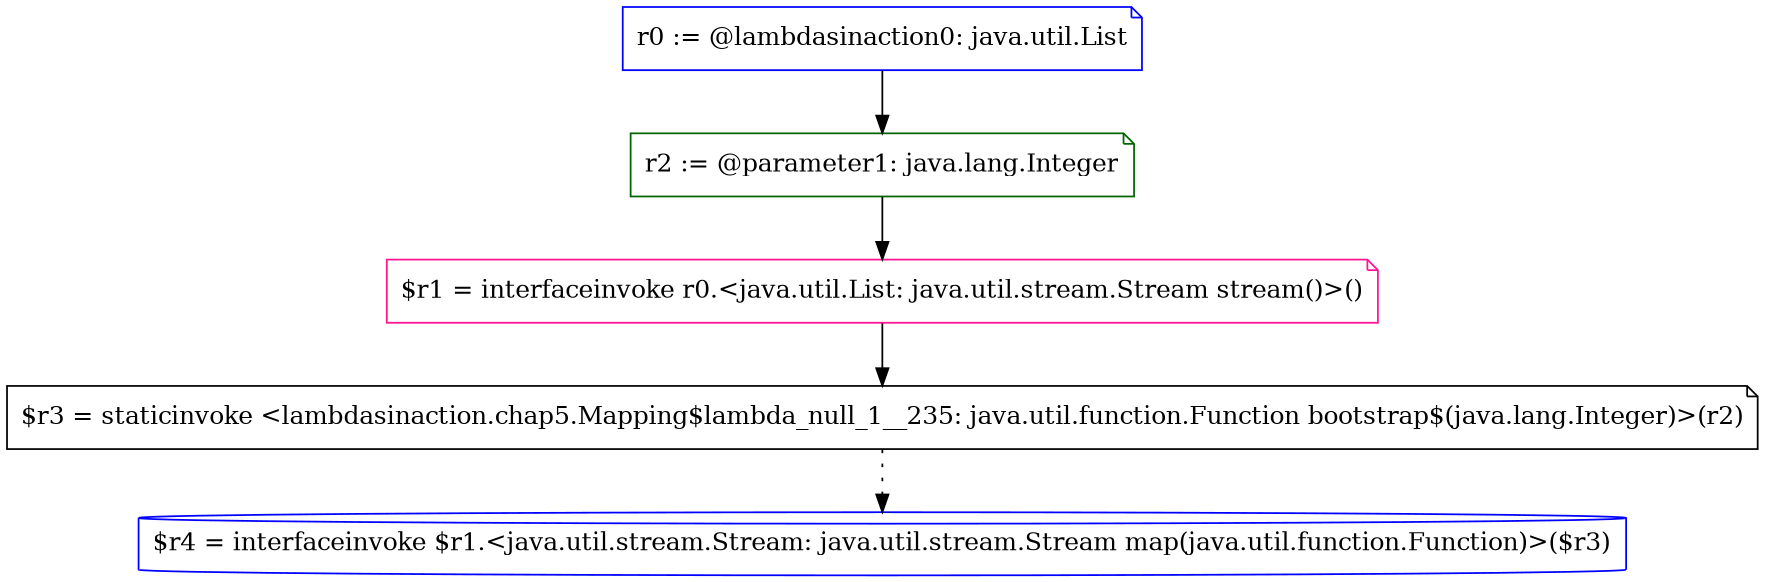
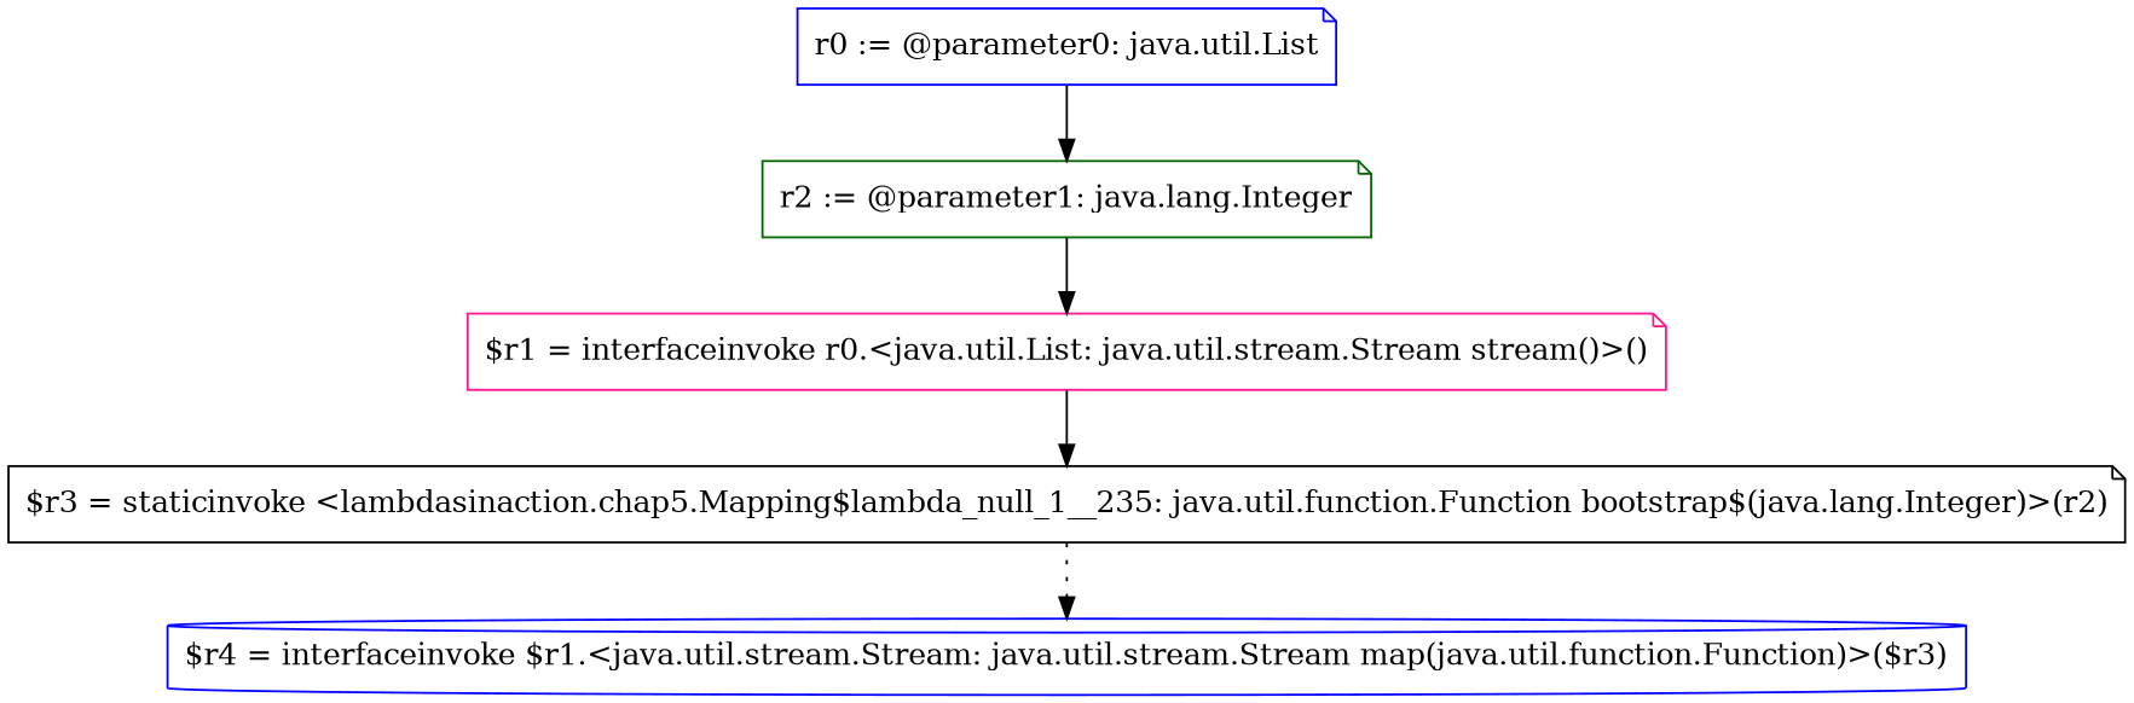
  digraph {
    node [color=blue shape=note]
    edge [style=solid]
    "r2 := @parameter1: java.lang.Integer" [color=darkgreen]
-   "r0 := @parameter0: java.util.List" [label="r0 := @lambdasinaction0: java.util.List"]
+   "r0 := @parameter0: java.util.List"
    "$r1 = interfaceinvoke r0.<java.util.List: java.util.stream.Stream stream()>()" [color=deeppink]
    "$r3 = staticinvoke <lambdasinaction.chap5.Mapping$lambda_null_1__235: java.util.function.Function bootstrap$(java.lang.Integer)>(r2)" [color=black]
    "$r4 = interfaceinvoke $r1.<java.util.stream.Stream: java.util.stream.Stream map(java.util.function.Function)>($r3)" [shape=cylinder]
    "r2 := @parameter1: java.lang.Integer" -> "$r1 = interfaceinvoke r0.<java.util.List: java.util.stream.Stream stream()>()"
    "r0 := @parameter0: java.util.List" -> "r2 := @parameter1: java.lang.Integer"
    "$r1 = interfaceinvoke r0.<java.util.List: java.util.stream.Stream stream()>()" -> "$r3 = staticinvoke <lambdasinaction.chap5.Mapping$lambda_null_1__235: java.util.function.Function bootstrap$(java.lang.Integer)>(r2)"
    "$r3 = staticinvoke <lambdasinaction.chap5.Mapping$lambda_null_1__235: java.util.function.Function bootstrap$(java.lang.Integer)>(r2)" -> "$r4 = interfaceinvoke $r1.<java.util.stream.Stream: java.util.stream.Stream map(java.util.function.Function)>($r3)" [style=dotted]
  }
